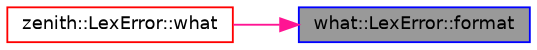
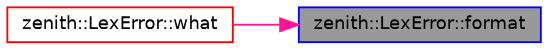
  digraph {
    rankdir=RL
    node [fontname=Helvetica fontsize=10 shape=box style=filled]
-   n1 [color=blue fillcolor=grey60 fontcolor=black height=0.2 label="what::LexError::format" width=0.4]
+   n1 [color=blue fillcolor=grey60 fontcolor=black height=0.2 label="zenith::LexError::format" width=0.4]
    n2 [color=red fillcolor=white height=0.2 label="zenith::LexError::what" width=0.4]
    n1 -> n2 [color=deeppink dir=back fontname=Helvetica fontsize=10 labelfontname=Helvetica labelfontsize=10 style=solid]
  }
